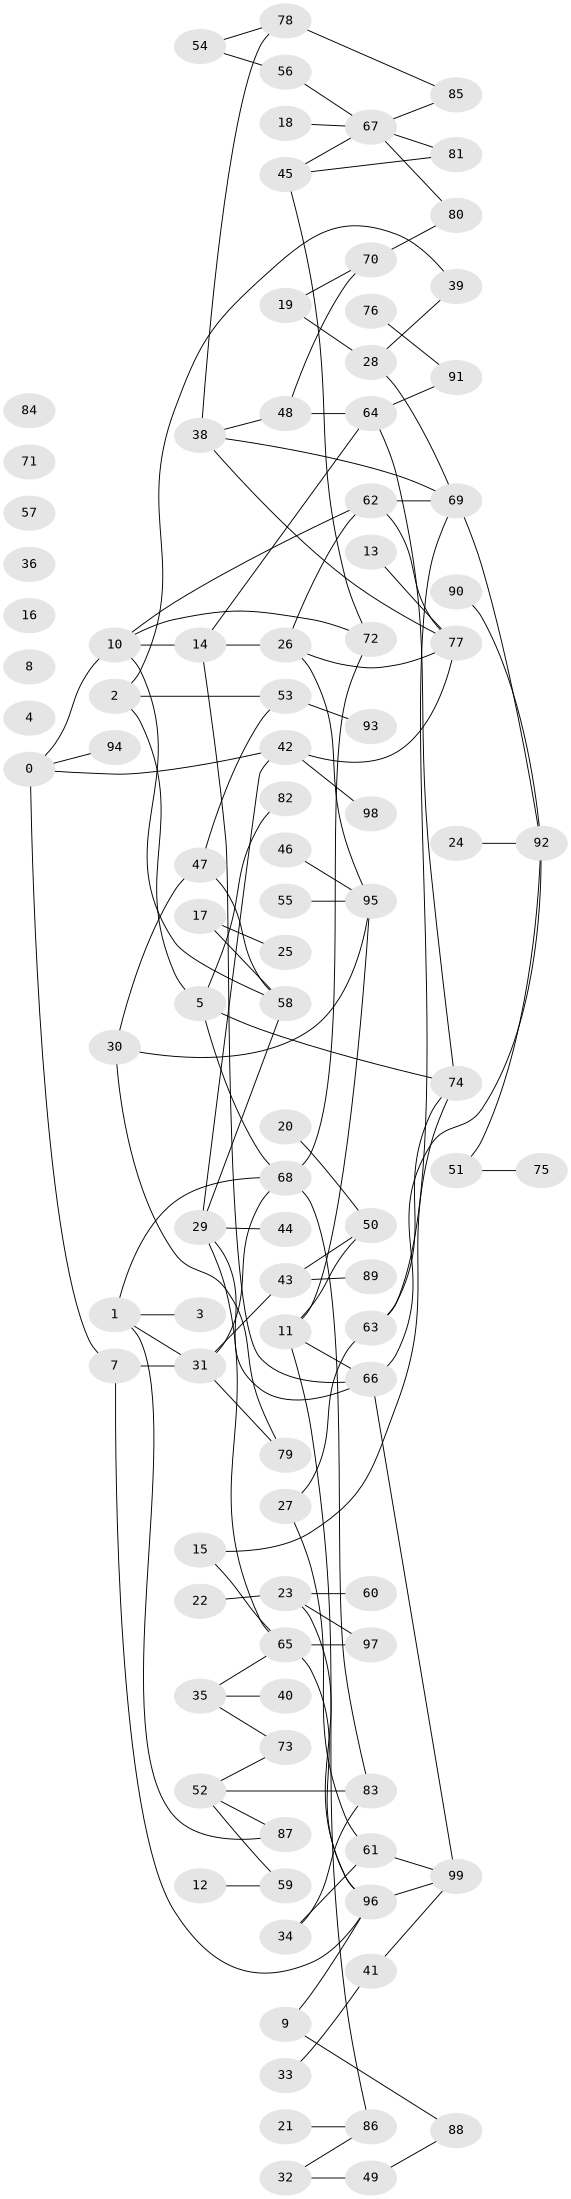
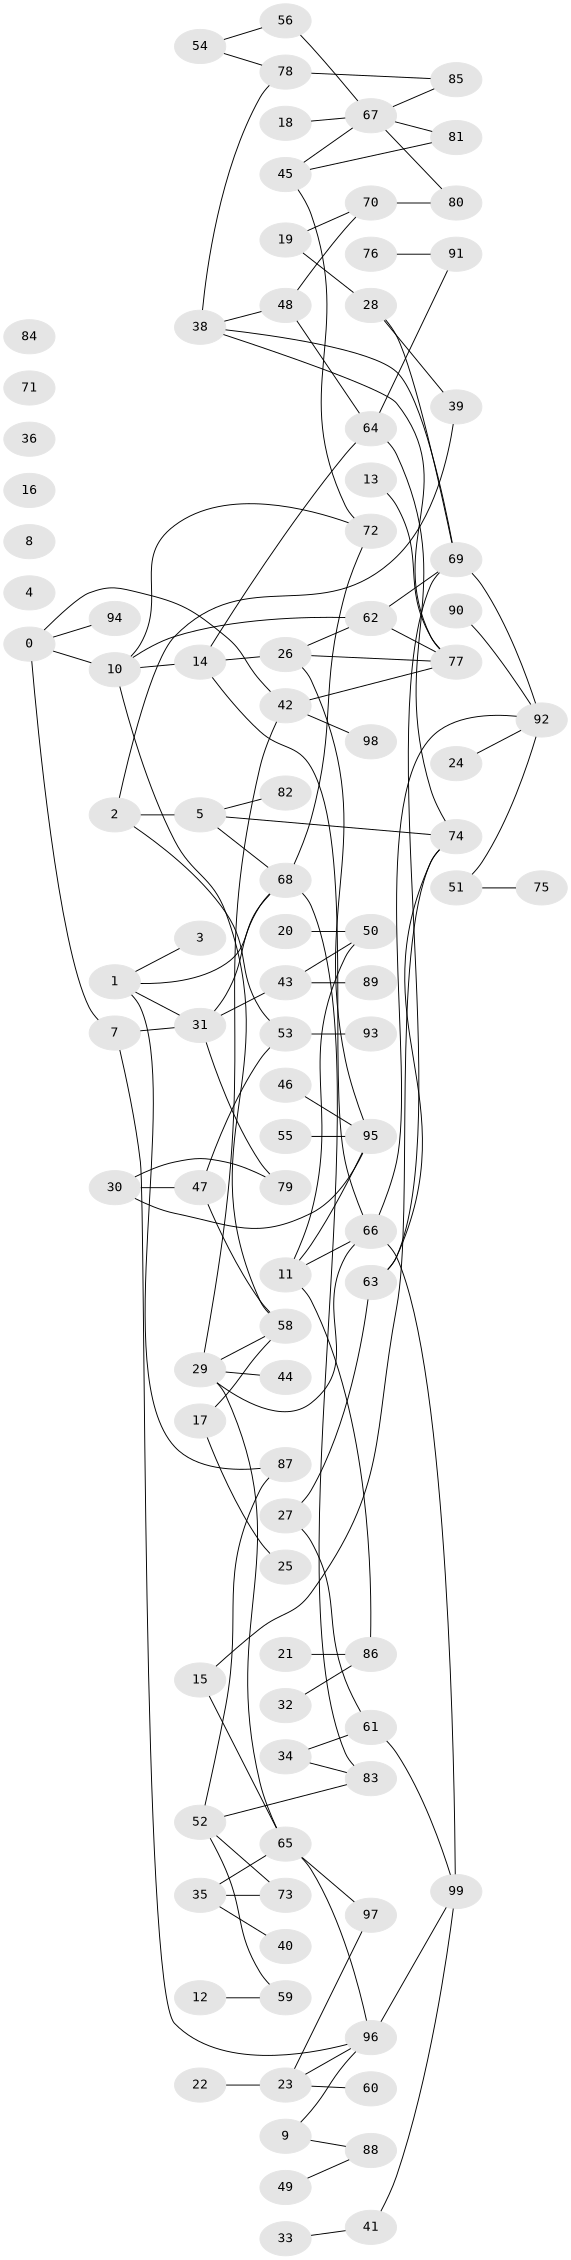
  graph {
    fontname="DejaVu Sans Mono"
    rankdir=LR
    node [color=gray90 fontname="DejaVu Sans Mono" style=filled]
    edge [fontname="DejaVu Sans Mono"]
    1
    3
    31
    68
    87
    79
    43
    72
    83
    2
    5
    39
    53
    74
    82
    93
    4
    n18 [label=0]
    7
    10
    42
    94
    96
    14
    58
    62
    77
    98
    99
    8
    9
    88
    66
    26
    64
    69
    11
    50
    86
    95
    92
    12
    59
    13
    91
    15
    65
    97
    16
    17
    25
    18
    67
    81
    80
    85
    19
    28
    70
    20
    21
    22
    23
    60
    24
    27
    61
    63
    29
    44
    30
    47
    89
    32
    49
    33
    41
    34
    35
    40
    73
    36
    38
    48
    78
    45
    46
    51
    75
    52
    54
    56
    55
-   57
    71
    76
    84
    90
    1 -- 3
    1 -- 31
    1 -- 68
    1 -- 87
    31 -- 68
    31 -- 79
    31 -- 43
    68 -- 72
    68 -- 83
    43 -- 50
    43 -- 89
    2 -- 5
    2 -- 39
    2 -- 53
    5 -- 68
    5 -- 74
    5 -- 82
    53 -- 93
    n18 -- 7
    n18 -- 10
    n18 -- 42
    n18 -- 94
    7 -- 31
    7 -- 96
    10 -- 72
    10 -- 14
    10 -- 58
    10 -- 62
    42 -- 77
    42 -- 98
    96 -- 99
    14 -- 66
    14 -- 26
    14 -- 64
    62 -- 77
    62 -- 69
    9 -- 96
    9 -- 88
    66 -- 99
    66 -- 92
    26 -- 62
    26 -- 77
    26 -- 95
    64 -- 74
    64 -- 91
    69 -- 92
    11 -- 66
    11 -- 50
    11 -- 86
    11 -- 95
    12 -- 59
    13 -- 77
    15 -- 74
    15 -- 65
    65 -- 96
    65 -- 97
    17 -- 58
    17 -- 25
    18 -- 67
    67 -- 81
    67 -- 80
    67 -- 85
    19 -- 28
    19 -- 70
    28 -- 39
    28 -- 69
    70 -- 80
    20 -- 50
    21 -- 86
    22 -- 23
    23 -- 96
    23 -- 97
    23 -- 60
    24 -- 92
    27 -- 61
    27 -- 63
    61 -- 99
    63 -- 74
    63 -- 69
    29 -- 42
    29 -- 58
    29 -- 66
    29 -- 65
    29 -- 44
    30 -- 79
    30 -- 95
    30 -- 47
    47 -- 53
    47 -- 58
    32 -- 86
-   32 -- 49
    49 -- 88
    33 -- 41
    41 -- 99
    34 -- 83
    34 -- 61
    35 -- 65
    35 -- 40
    35 -- 73
    38 -- 77
    38 -- 69
    38 -- 48
    38 -- 78
    48 -- 64
    48 -- 70
    78 -- 85
    45 -- 72
    45 -- 67
    45 -- 81
    46 -- 95
    51 -- 92
    51 -- 75
    52 -- 87
    52 -- 83
    52 -- 59
    52 -- 73
    54 -- 78
    54 -- 56
    56 -- 67
    55 -- 95
    76 -- 91
    90 -- 92
  }
